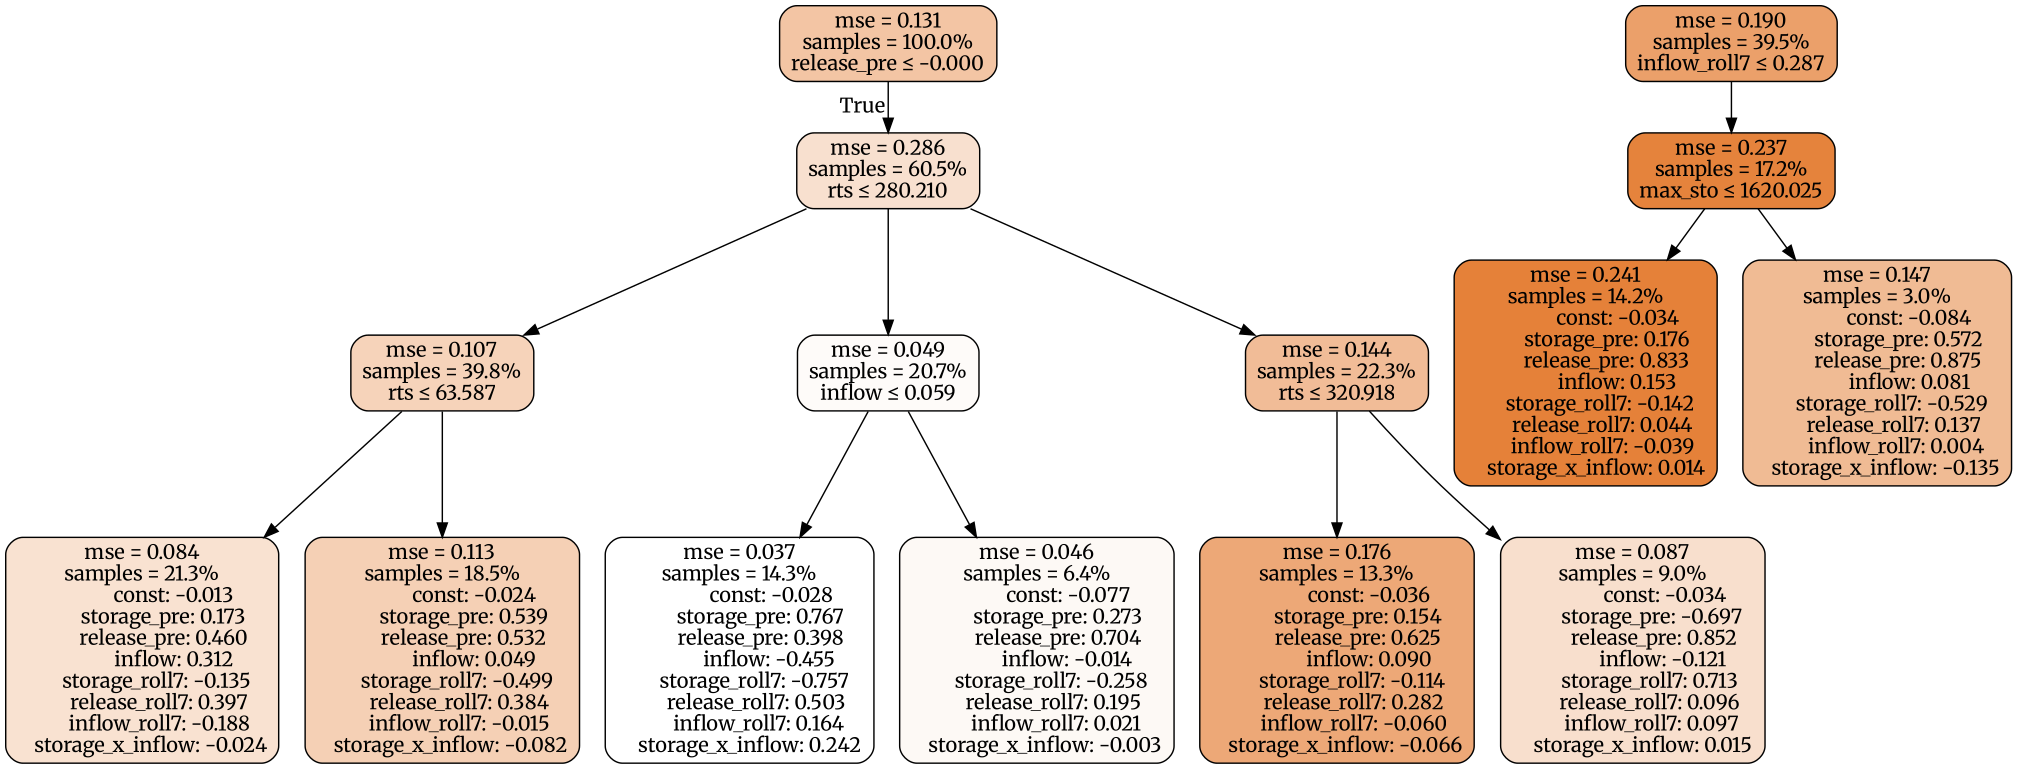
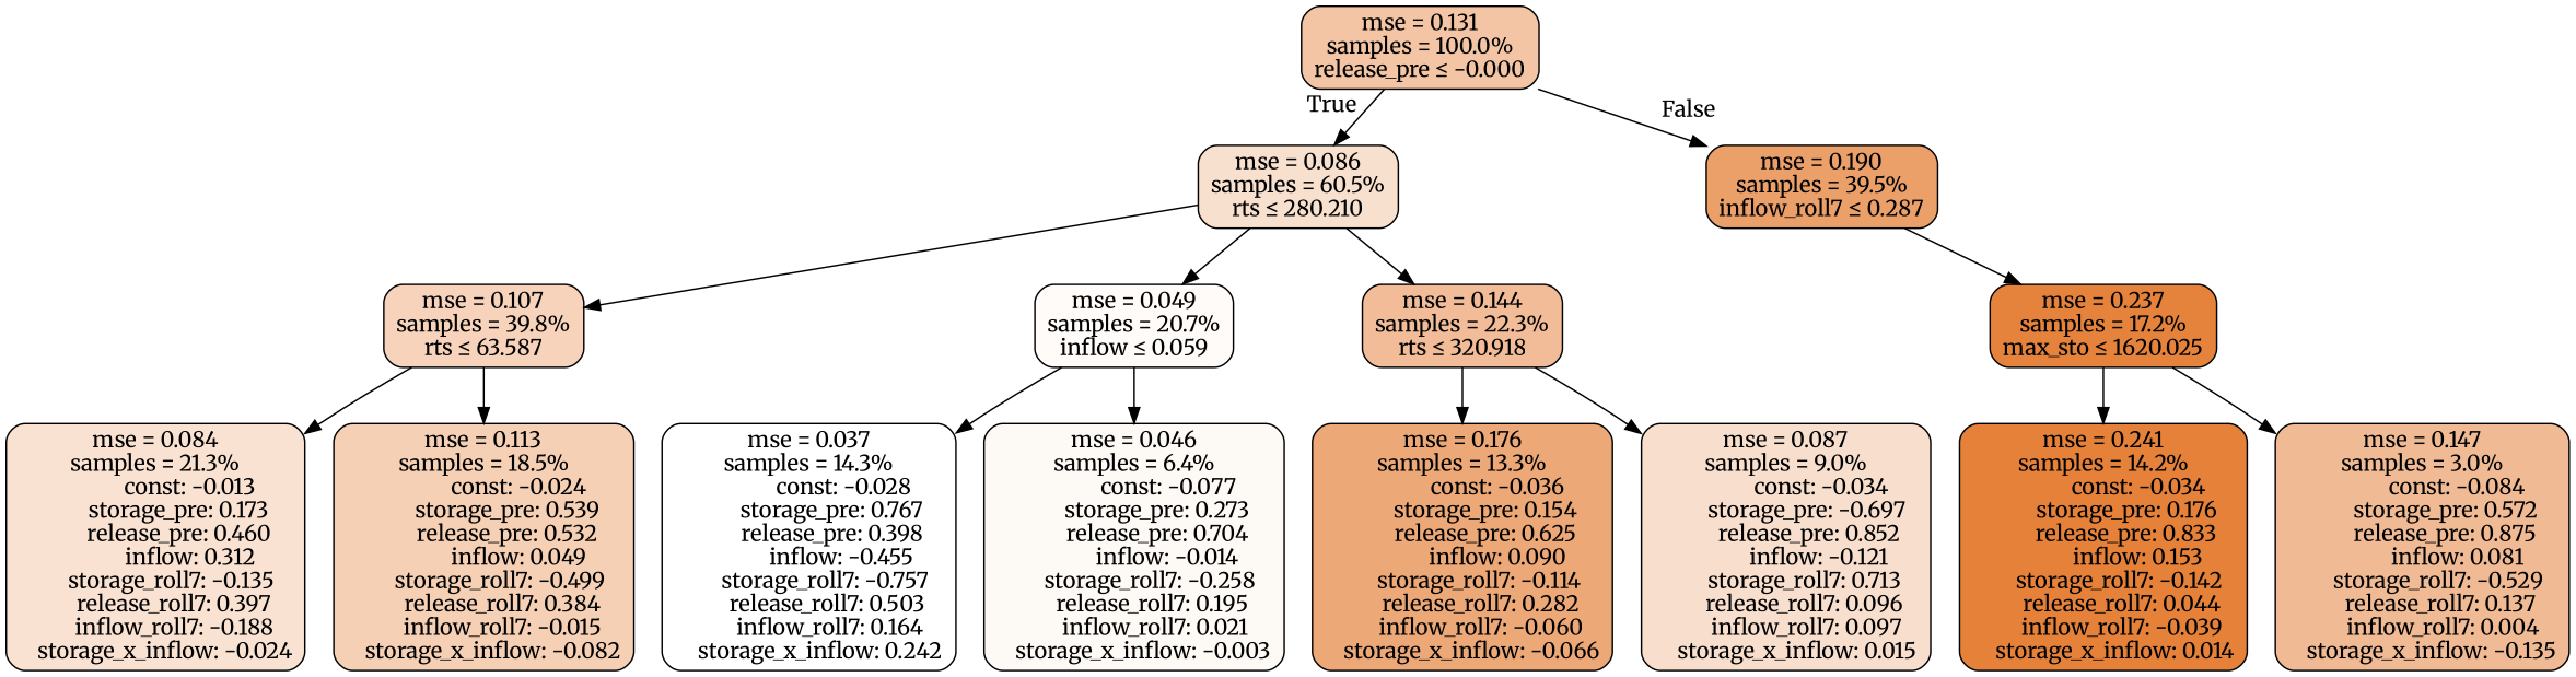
  digraph {
    fontname=Merriweather
    node [color=black fontname=Merriweather shape=rectangle style="filled, rounded"]
    edge [fontname=Merriweather]
    n1 [fillcolor="#f3c5a4" label="mse = 0.131\nsamples = 100.0%\nrelease_pre &le; -0.000"]
-   n2 [fillcolor="#f8e0cf" label="mse = 0.286\nsamples = 60.5%\nrts &le; 280.210"]
+   n2 [fillcolor="#f8e0cf" label="mse = 0.086\nsamples = 60.5%\nrts &le; 280.210"]
    n3 [fillcolor="#eba06a" label="mse = 0.190\nsamples = 39.5%\ninflow_roll7 &le; 0.287"]
    n4 [fillcolor="#f6d3ba" label="mse = 0.107\nsamples = 39.8%\nrts &le; 63.587"]
    n5 [fillcolor="#fefbf9" label="mse = 0.049\nsamples = 20.7%\ninflow &le; 0.059"]
    n6 [fillcolor="#f1bc97" label="mse = 0.144\nsamples = 22.3%\nrts &le; 320.918"]
    n7 [fillcolor="#e5833c" label="mse = 0.237\nsamples = 17.2%\nmax_sto &le; 1620.025"]
    n8 [fillcolor="#f9e2d1" label="mse = 0.084\nsamples = 21.3%\n               const: -0.013\n          storage_pre: 0.173\n          release_pre: 0.460\n               inflow: 0.312\n       storage_roll7: -0.135\n        release_roll7: 0.397\n        inflow_roll7: -0.188\n    storage_x_inflow: -0.024"]
    n9 [fillcolor="#f5d0b5" label="mse = 0.113\nsamples = 18.5%\n               const: -0.024\n          storage_pre: 0.539\n          release_pre: 0.532\n               inflow: 0.049\n       storage_roll7: -0.499\n        release_roll7: 0.384\n        inflow_roll7: -0.015\n    storage_x_inflow: -0.082"]
    n10 [fillcolor="#ffffff" label="mse = 0.037\nsamples = 14.3%\n               const: -0.028\n          storage_pre: 0.767\n          release_pre: 0.398\n              inflow: -0.455\n       storage_roll7: -0.757\n        release_roll7: 0.503\n         inflow_roll7: 0.164\n     storage_x_inflow: 0.242"]
    n11 [fillcolor="#fdf9f5" label="mse = 0.046\nsamples = 6.4%\n               const: -0.077\n          storage_pre: 0.273\n          release_pre: 0.704\n              inflow: -0.014\n       storage_roll7: -0.258\n        release_roll7: 0.195\n         inflow_roll7: 0.021\n    storage_x_inflow: -0.003"]
    n12 [fillcolor="#eda877" label="mse = 0.176\nsamples = 13.3%\n               const: -0.036\n          storage_pre: 0.154\n          release_pre: 0.625\n               inflow: 0.090\n       storage_roll7: -0.114\n        release_roll7: 0.282\n        inflow_roll7: -0.060\n    storage_x_inflow: -0.066"]
    n13 [fillcolor="#f8dfcd" label="mse = 0.087\nsamples = 9.0%\n               const: -0.034\n         storage_pre: -0.697\n          release_pre: 0.852\n              inflow: -0.121\n        storage_roll7: 0.713\n        release_roll7: 0.096\n         inflow_roll7: 0.097\n     storage_x_inflow: 0.015"]
    n14 [fillcolor="#e58139" label="mse = 0.241\nsamples = 14.2%\n               const: -0.034\n          storage_pre: 0.176\n          release_pre: 0.833\n               inflow: 0.153\n       storage_roll7: -0.142\n        release_roll7: 0.044\n        inflow_roll7: -0.039\n     storage_x_inflow: 0.014"]
    n15 [fillcolor="#f0bb94" label="mse = 0.147\nsamples = 3.0%\n               const: -0.084\n          storage_pre: 0.572\n          release_pre: 0.875\n               inflow: 0.081\n       storage_roll7: -0.529\n        release_roll7: 0.137\n         inflow_roll7: 0.004\n    storage_x_inflow: -0.135"]
    n1 -> n2 [headlabel=True labelangle=45 labeldistance=2.5]
+   n1 -> n3 [headlabel=False labelangle=-45 labeldistance=2.5]
    n2 -> n4
    n2 -> n5
    n2 -> n6
    n3 -> n7
    n4 -> n8
    n4 -> n9
    n5 -> n10
    n5 -> n11
    n6 -> n12
    n6 -> n13
    n7 -> n14
    n7 -> n15
  }
